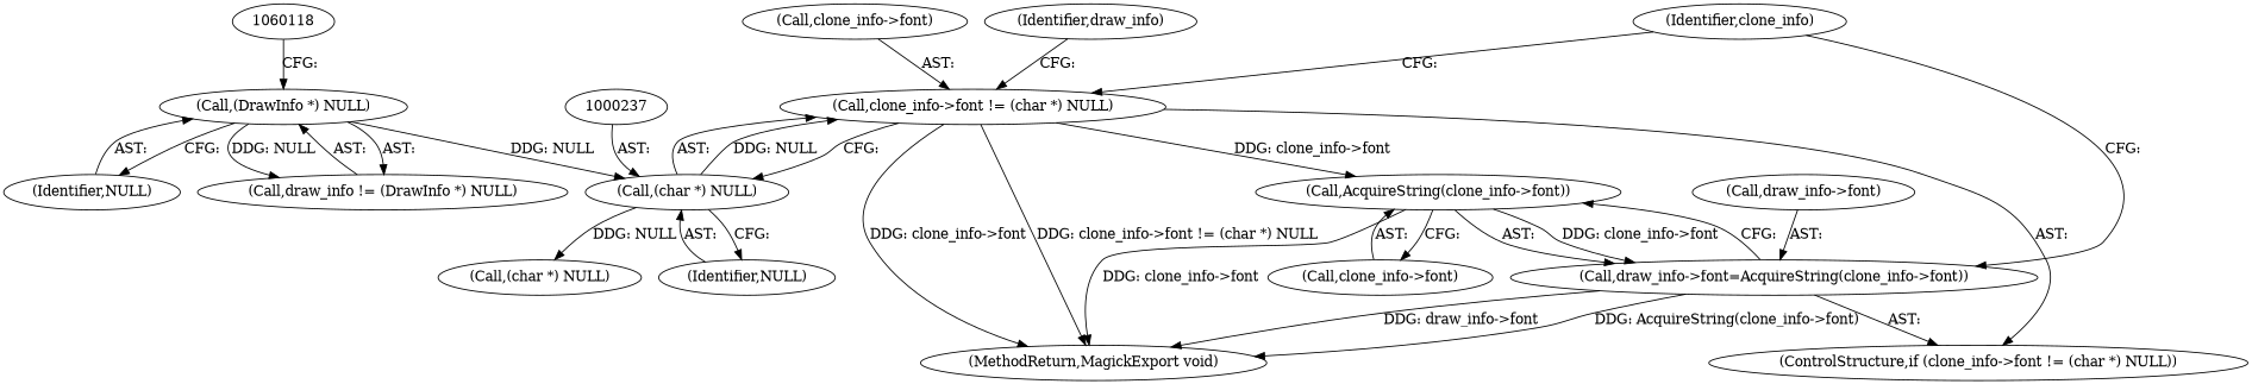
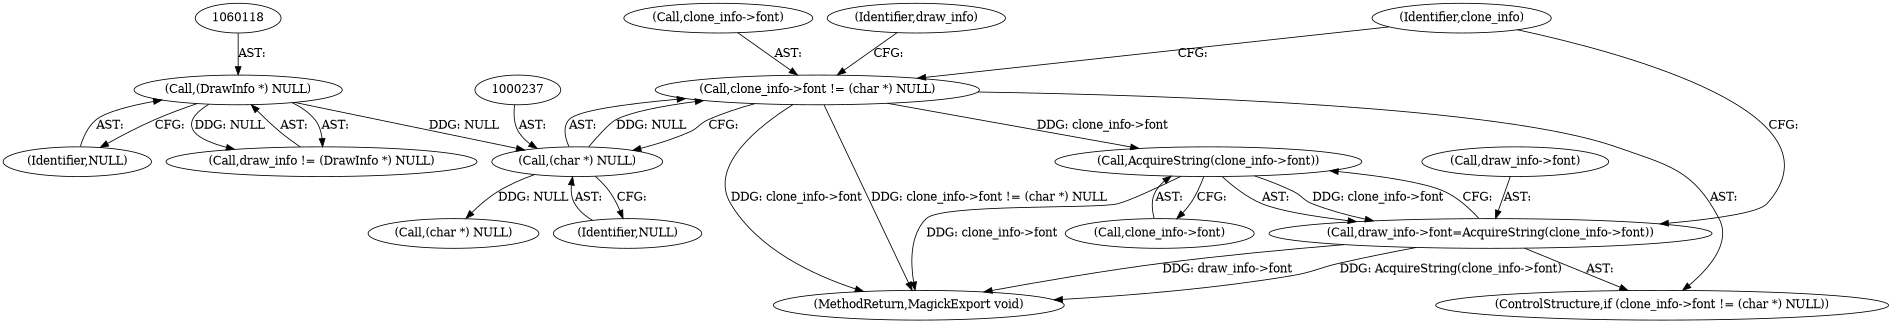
  digraph {
    n1 [label="(Call,AcquireString(clone_info->font))"]
    n2 [label="(Call,draw_info->font=AcquireString(clone_info->font))"]
    n3 [label="(Call,clone_info->font)"]
    n4 [label="(MethodReturn,MagickExport void)"]
    n5 [label="(ControlStructure,if (clone_info->font != (char *) NULL))"]
    n6 [label="(Call,clone_info->font != (char *) NULL)"]
    n7 [label="(Call,(char *) NULL)"]
    n8 [label="(Call,(char *) NULL)"]
    n9 [label="(Identifier,NULL)"]
    n10 [label="(Call,(DrawInfo *) NULL)"]
    n11 [label="(Call,draw_info != (DrawInfo *) NULL)"]
    n12 [label="(Identifier,NULL)"]
    n13 [label="(Identifier,clone_info)"]
    n14 [label="(Call,clone_info->font)"]
    n15 [label="(Identifier,draw_info)"]
    n16 [label="(Call,draw_info->font)"]
    1000237
    n18 [label=1060118]
    n1 -> n2 [label="AST: "]
    n1 -> n2 [label="DDG: clone_info->font"]
    n1 -> n3 [label="CFG: "]
    n1 -> n4 [label="DDG: clone_info->font"]
    n2 -> n1 [label="CFG: "]
    n2 -> n4 [label="DDG: draw_info->font"]
    n2 -> n4 [label="DDG: AcquireString(clone_info->font)"]
    n2 -> n5 [label="AST: "]
    n3 -> n1 [label="AST: "]
    n6 -> n1 [label="DDG: clone_info->font"]
    n6 -> n4 [label="DDG: clone_info->font"]
    n6 -> n4 [label="DDG: clone_info->font != (char *) NULL"]
    n6 -> n5 [label="AST: "]
    n6 -> n7 [label="CFG: "]
    n7 -> n6 [label="AST: "]
    n7 -> n6 [label="DDG: NULL"]
    n7 -> n8 [label="DDG: NULL"]
    n7 -> n9 [label="CFG: "]
    n9 -> n7 [label="AST: "]
    n10 -> n7 [label="DDG: NULL"]
    n10 -> n11 [label="AST: "]
    n10 -> n11 [label="DDG: NULL"]
    n10 -> n12 [label="CFG: "]
    n11 -> n10 [label="AST: "]
    n12 -> n10 [label="AST: "]
    n13 -> n2 [label="CFG: "]
    n13 -> n6 [label="CFG: "]
    n14 -> n6 [label="AST: "]
    n15 -> n6 [label="CFG: "]
    n16 -> n2 [label="AST: "]
    1000237 -> n7 [label="AST: "]
-   n18 -> n10 [label="CFG: "]
+   n18 -> n10 [label="AST: "]
  }
